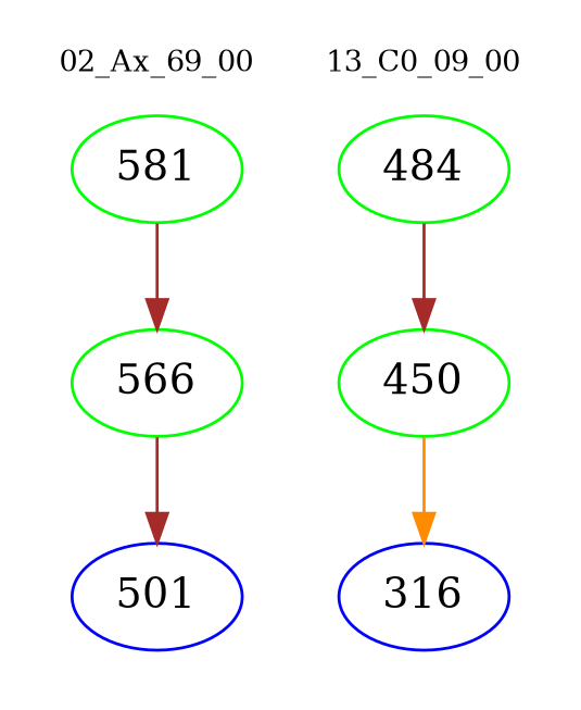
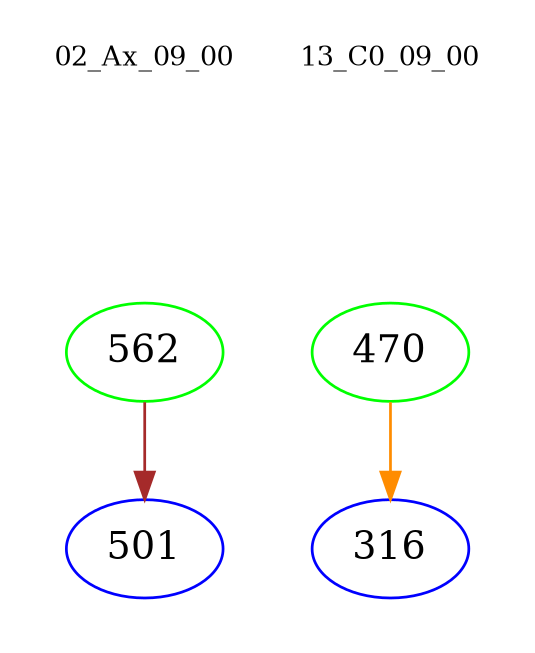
  digraph {
    fontname="DejaVu Serif"
    node [color=green fontname="DejaVu Serif"]
    edge [color=brown fontname="DejaVu Serif"]
-   n1 [label=581]
-   n2 [label=566]
+   n2 [label=562]
    n3 [color=blue label=501]
-   n4 [label=484]
-   n5 [label=450]
+   n5 [label=470]
    n6 [color=blue label=316]
    subgraph cluster_1 {
      color=white
      fontsize=10
-     label="02_Ax_69_00"
-     n1
+     label="02_Ax_09_00"
      n2
      n3
    }
    subgraph cluster_2 {
      color=white
      fontsize=10
      label="13_C0_09_00"
-     n4
      n5
      n6
    }
-   n1 -> n2
    n2 -> n3
-   n4 -> n5
    n5 -> n6 [color=darkorange]
  }
